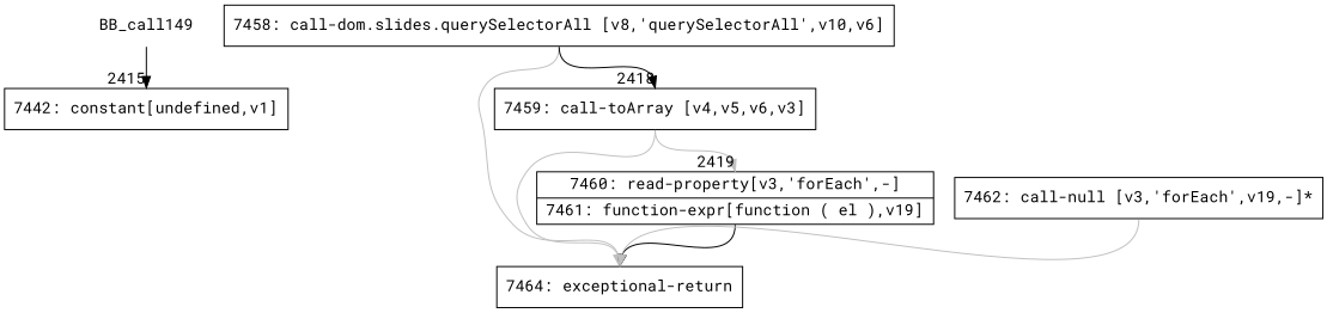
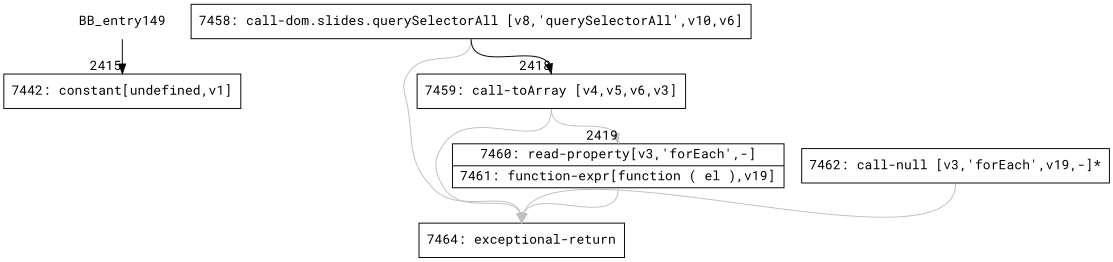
  digraph {
    fontname="Roboto Mono"
    rankdir=TD
    node [fontname="Roboto Mono" shape=record]
    edge [fontname="Roboto Mono" headport=n tailport=s color=gray]
-   BB_entry149 [shape=none label=BB_call149]
+   BB_entry149 [shape=none]
    n2 [label="{7442: constant[undefined,v1]}"]
    n3 [label="{7458: call-dom.slides.querySelectorAll [v8,'querySelectorAll',v10,v6]}"]
    n4 [label="{7464: exceptional-return}"]
    n5 [label="{7459: call-toArray [v4,v5,v6,v3]}"]
    n6 [label="{7460: read-property[v3,'forEach',-]|7461: function-expr[function ( el ),v19]}"]
    n7 [label="{7462: call-null [v3,'forEach',v19,-]*}"]
    BB_entry149 -> n2 [headlabel="    2415" color=""]
    n3 -> n4
    n3 -> n5 [headlabel="      2418" color=""]
    n5 -> n4
    n5 -> n6 [headlabel="      2419"]
-   n6 -> n4 [color=black]
+   n6 -> n4
    n7 -> n4
  }
